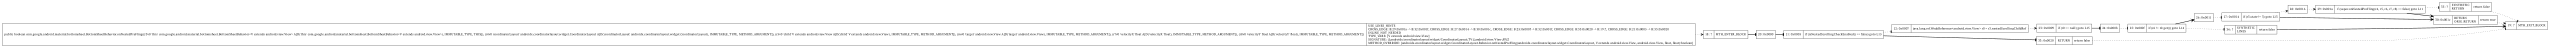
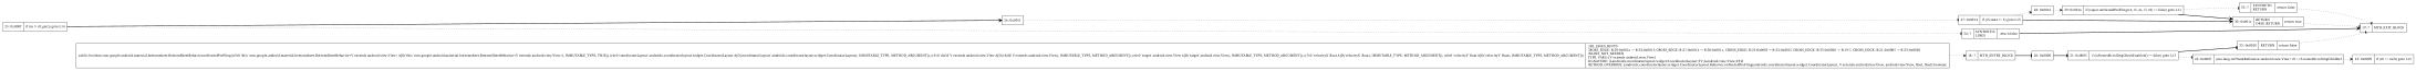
  digraph {
    fontname="PT Serif"
    rankdir=LR
    node [fontname="PT Serif" shape=record]
    edge [arrowhead=tee fontname="PT Serif" style=dotted]
    n1 [label="{18\:\ ?|MTH_ENTER_BLOCK\l}"]
    n2 [label="{20\:\ 0x0000}"]
    n3 [label="{21\:\ 0x0005|if (isNestedScrollingCheckEnabled() == false) goto L15\l}"]
    n4 [label="{22\:\ 0x0007|java.lang.ref.WeakReference\<android.view.View\> r0 = r3.nestedScrollingChildRef\l}"]
    n5 [label="{33\:\ 0x0020|RETURN\l|return false\l}"]
    n6 [label="{23\:\ 0x0009|if (r0 == null) goto L15\l}"]
    n7 [label="{19\:\ ?|MTH_EXIT_BLOCK\l}"]
-   n8 [label="{24\:\ 0x000b}"]
    n9 [label="{25\:\ 0x000f|if (r6 != r0.get()) goto L14\l}"]
    n10 [label="{26\:\ 0x0011}"]
    n11 [label="{34\:\ ?|SYNTHETIC\lLINES\l|return false\l}"]
    n12 [label="{27\:\ 0x0014|if (r3.state != 3) goto L13\l}"]
    n13 [label="{28\:\ 0x0016}"]
    n14 [label="{30\:\ 0x001c|RETURN\lORIG_RETURN\l|return true\l}"]
    n15 [label="{29\:\ 0x001a|if (super.onNestedPreFling(r4, r5, r6, r7, r8) == false) goto L11\l}"]
    n16 [label="{35\:\ ?|SYNTHETIC\lRETURN\l|return false\l}"]
    n17 [label="{public boolean com.google.android.material.bottomsheet.BottomSheetBehavior.onNestedPreFling((r3v0 'this' com.google.android.material.bottomsheet.BottomSheetBehavior\<V extends android.view.View\> A[D('this' com.google.android.material.bottomsheet.BottomSheetBehavior\<V extends android.view.View\>), IMMUTABLE_TYPE, THIS]), (r4v0 'coordinatorLayout' androidx.coordinatorlayout.widget.CoordinatorLayout A[D('coordinatorLayout' androidx.coordinatorlayout.widget.CoordinatorLayout), IMMUTABLE_TYPE, METHOD_ARGUMENT]), (r5v0 'child' V extends android.view.View A[D('child' V extends android.view.View), IMMUTABLE_TYPE, METHOD_ARGUMENT]), (r6v0 'target' android.view.View A[D('target' android.view.View), IMMUTABLE_TYPE, METHOD_ARGUMENT]), (r7v0 'velocityX' float A[D('velocityX' float), IMMUTABLE_TYPE, METHOD_ARGUMENT]), (r8v0 'velocityY' float A[D('velocityY' float), IMMUTABLE_TYPE, METHOD_ARGUMENT]))  | USE_LINES_HINTS\lCROSS_EDGE: B:29:0x001a \-\> B:32:0x001f, CROSS_EDGE: B:27:0x0014 \-\> B:30:0x001c, CROSS_EDGE: B:25:0x000f \-\> B:32:0x001f, CROSS_EDGE: B:33:0x0020 \-\> B:19:?, CROSS_EDGE: B:21:0x0005 \-\> B:33:0x0020\lINLINE_NOT_NEEDED\lTYPE_VARS: [V extends android.view.View]\lSIGNATURE: (Landroidx\/coordinatorlayout\/widget\/CoordinatorLayout;TV;Landroid\/view\/View;FF)Z\lMETHOD_OVERRIDE: [androidx.coordinatorlayout.widget.CoordinatorLayout.Behavior.onNestedPreFling(androidx.coordinatorlayout.widget.CoordinatorLayout, V extends android.view.View, android.view.View, float, float):boolean]\l}"]
    n1 -> n2 [style=bold]
    n2 -> n3 [style=bold]
    n3 -> n4
    n3 -> n5 [style=bold]
    n4 -> n6 [arrowhead=vee]
    n5 -> n7
-   n6 -> n8 [style=bold]
-   n8 -> n9
    n9 -> n10 [arrowhead=vee style=bold]
    n9 -> n11
    n10 -> n12
    n11 -> n7 [arrowhead=vee style=bold]
    n12 -> n13 [arrowhead=vee]
    n12 -> n14 [arrowhead=vee style=bold]
    n13 -> n15 [arrowhead=vee]
-   n14 -> n7 [arrowhead=vee]
+   n14 -> n7
    n15 -> n14 [arrowhead=vee style=bold]
    n15 -> n16
    n16 -> n7
    n17 -> n1 [arrowhead=vee]
  }
